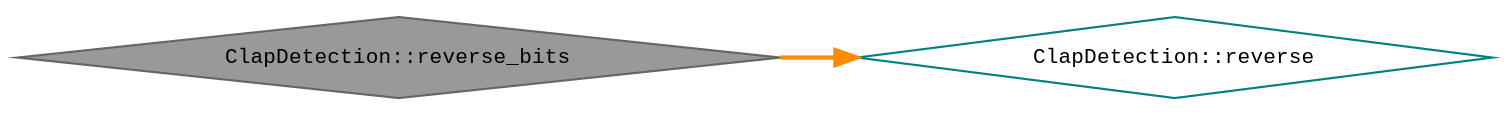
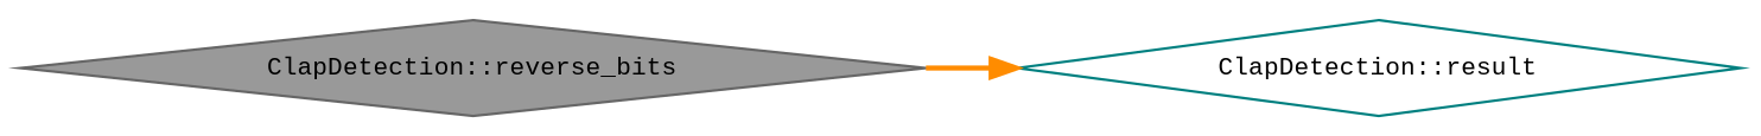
  digraph {
    rankdir=LR
    fontname="Liberation Mono"
    node [fontname="Liberation Mono" fontsize=10 shape=diamond style=filled]
    n1 [color=gray40 fillcolor=grey60 fontcolor=black height=0.2 label="ClapDetection::reverse_bits" width=0.4]
-   n2 [color=teal fillcolor=white height=0.2 label="ClapDetection::reverse" width=0.4]
+   n2 [color=teal fillcolor=white height=0.2 label="ClapDetection::result" width=0.4]
    n1 -> n2 [color=darkorange fontname="Liberation Mono" fontsize=10 labelfontname=Helvetica labelfontsize=10 style=bold]
  }
